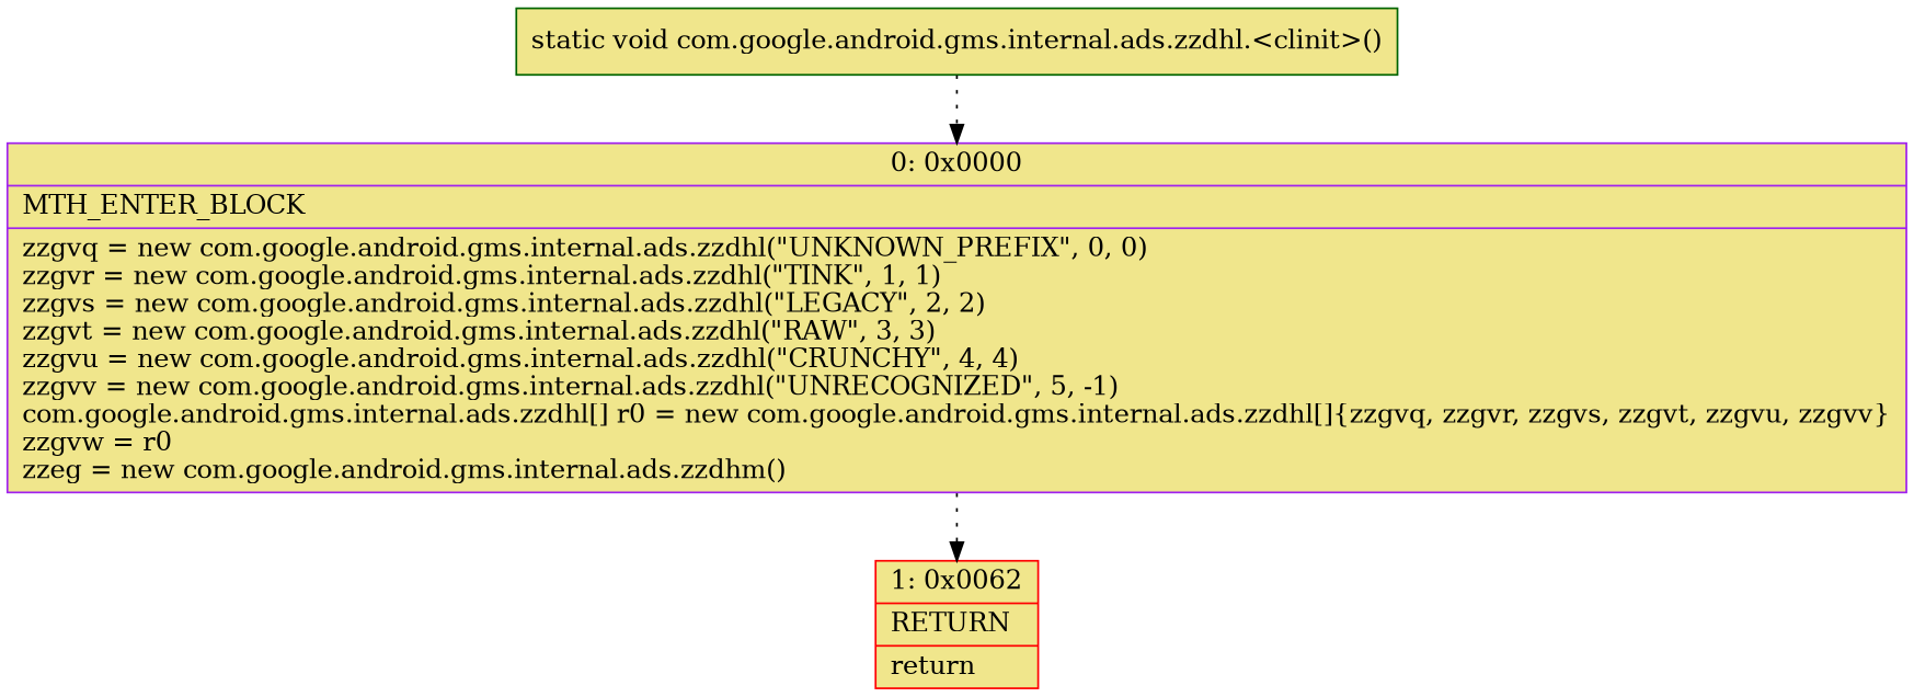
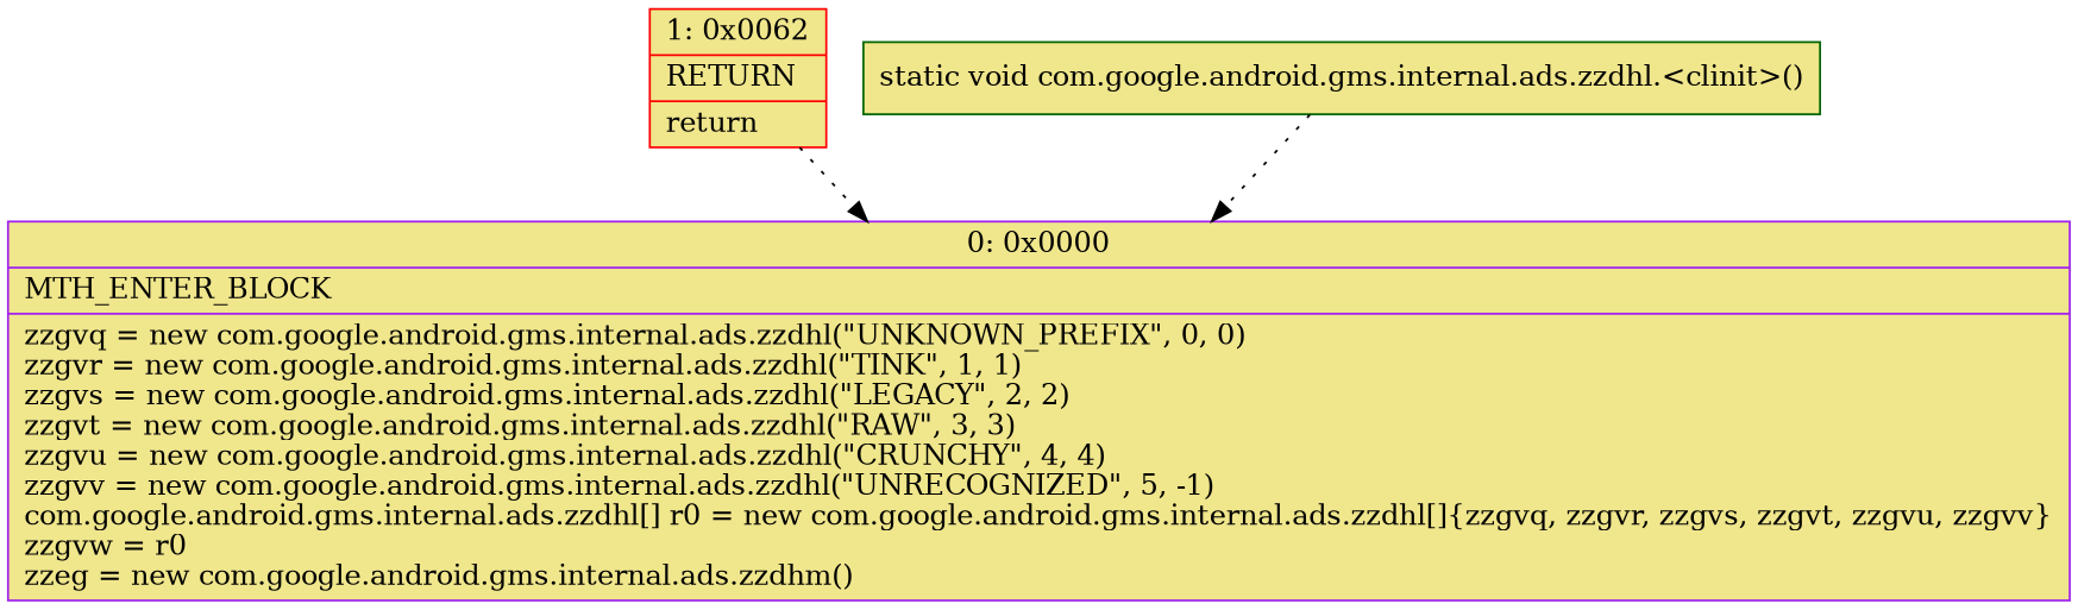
  digraph {
    node [shape=record style=filled fillcolor=khaki]
    edge [style=dotted]
    n1 [label="{0\:\ 0x0000|MTH_ENTER_BLOCK\l|zzgvq = new com.google.android.gms.internal.ads.zzdhl(\"UNKNOWN_PREFIX\", 0, 0)\lzzgvr = new com.google.android.gms.internal.ads.zzdhl(\"TINK\", 1, 1)\lzzgvs = new com.google.android.gms.internal.ads.zzdhl(\"LEGACY\", 2, 2)\lzzgvt = new com.google.android.gms.internal.ads.zzdhl(\"RAW\", 3, 3)\lzzgvu = new com.google.android.gms.internal.ads.zzdhl(\"CRUNCHY\", 4, 4)\lzzgvv = new com.google.android.gms.internal.ads.zzdhl(\"UNRECOGNIZED\", 5, \-1)\lcom.google.android.gms.internal.ads.zzdhl[] r0 = new com.google.android.gms.internal.ads.zzdhl[]\{zzgvq, zzgvr, zzgvs, zzgvt, zzgvu, zzgvv\}\lzzgvw = r0\lzzeg = new com.google.android.gms.internal.ads.zzdhm()\l}" color=purple]
    n2 [label="{1\:\ 0x0062|RETURN\l|return\l}" color=red]
    n3 [label="{static void com.google.android.gms.internal.ads.zzdhl.\<clinit\>() }" color=darkgreen]
-   n1 -> n2
+   n2 -> n1
    n3 -> n1
  }
